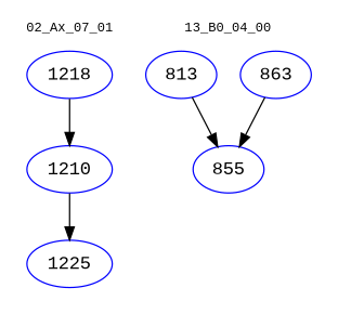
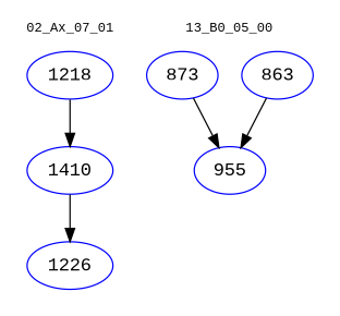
  digraph {
    fontname="Liberation Mono"
    node [color=blue fontname="Liberation Mono"]
    edge [color=black fontname="Liberation Mono"]
    n1 [label=1218]
-   n2 [label=1210]
-   n3 [label=1225]
+   n2 [label=1410]
+   n3 [label=1226]
    n4 [label=863]
-   n5 [label=855]
-   n6 [label=813]
+   n5 [label=955]
+   n6 [label=873]
    subgraph cluster_1 {
      color=white
      fontsize=10
      label="02_Ax_07_01"
      n1
      n2
      n3
    }
    subgraph cluster_2 {
      color=white
      fontsize=10
-     label="13_B0_04_00"
+     label="13_B0_05_00"
      n4
      n5
      n6
    }
    n1 -> n2
    n2 -> n3
    n4 -> n5
    n6 -> n5
  }
